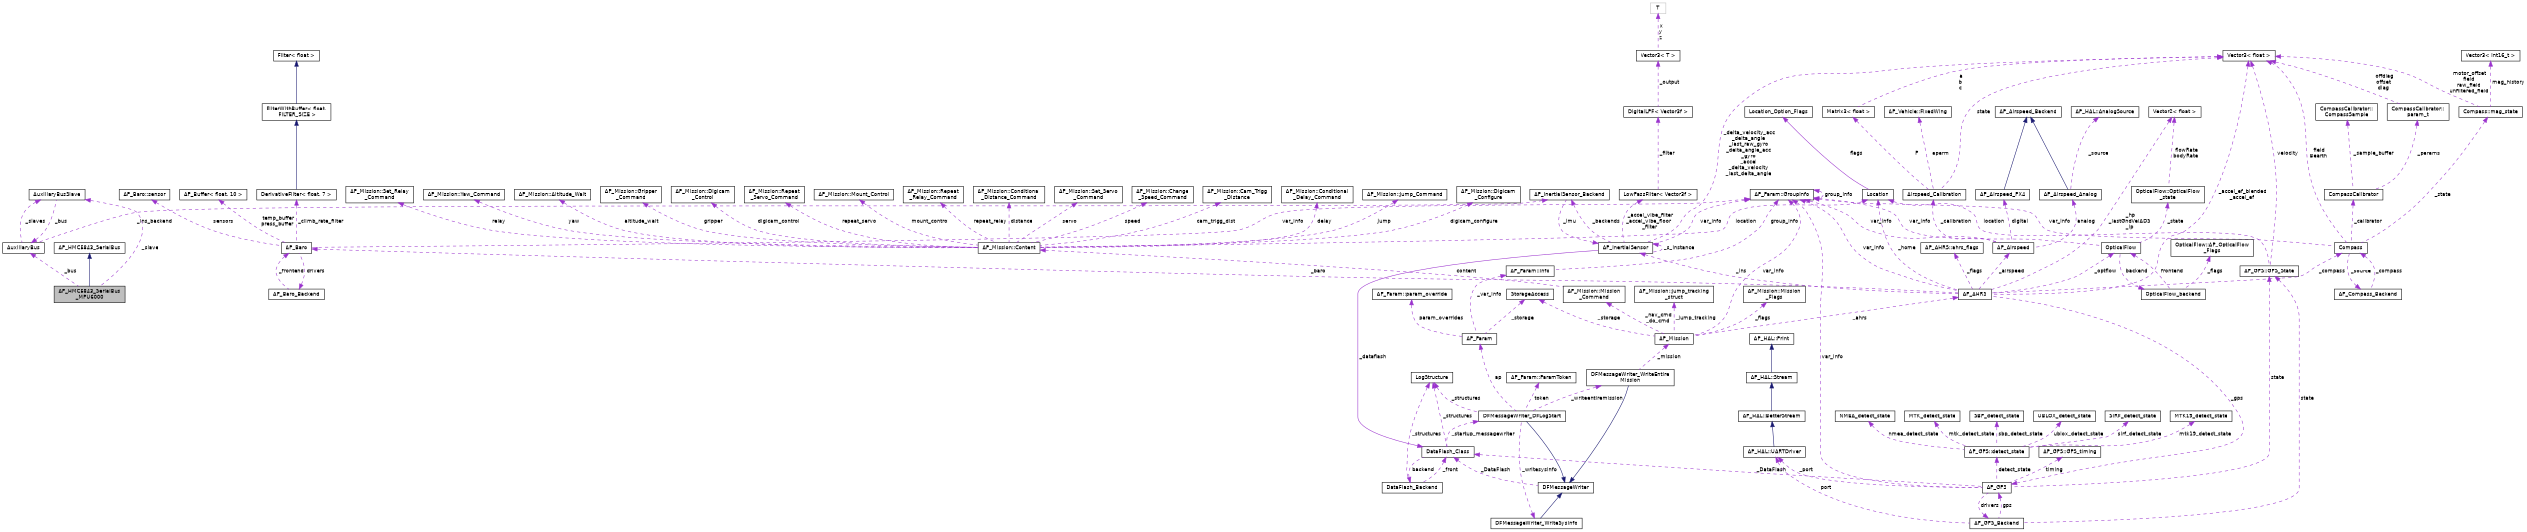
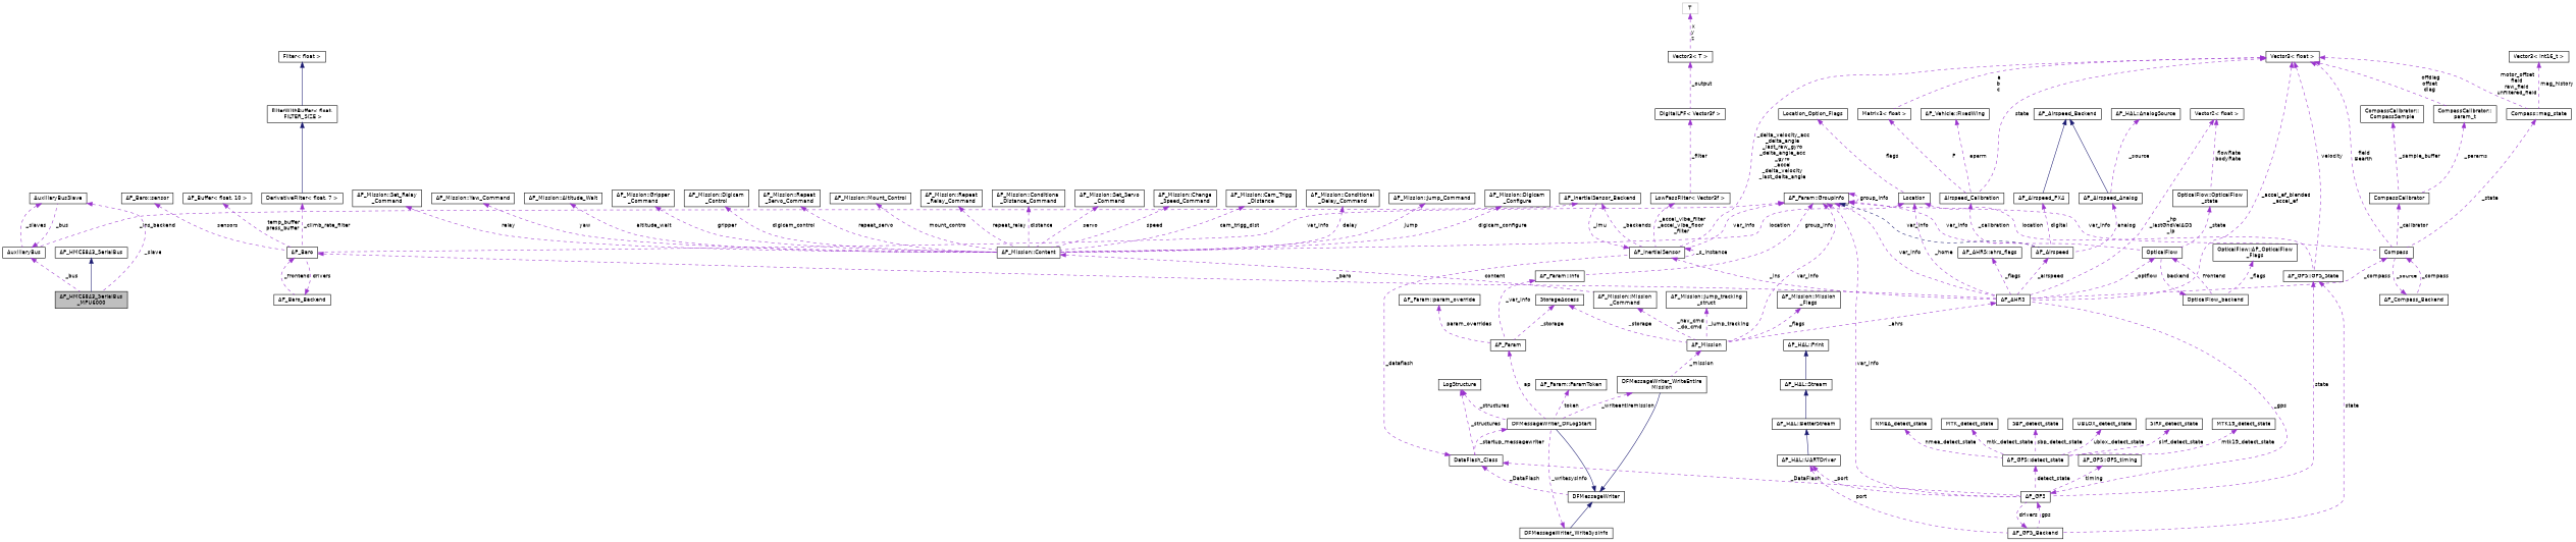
  digraph {
    node [color=black fillcolor=white fontname=Helvetica fontsize=10 shape=record style=filled]
    edge [color=darkorchid3 dir=back fontname=Helvetica fontsize=10 labelfontname=Helvetica labelfontsize=10 style=dashed]
    n1 [fillcolor=grey75 fontcolor=black height=0.2 label="AP_HMC5843_SerialBus\l_MPU6000" width=0.4]
    n2 [height=0.2 label=AP_HMC5843_SerialBus width=0.4]
    n3 [height=0.2 label=AuxiliaryBusSlave width=0.4]
    n4 [height=0.2 label=AuxiliaryBus width=0.4]
    n5 [height=0.2 label=AP_InertialSensor_Backend width=0.4]
    n6 [height=0.2 label=AP_InertialSensor width=0.4]
    n7 [height=0.2 label=AP_AHRS width=0.4]
    n8 [height=0.2 label=AP_Mission width=0.4]
    n9 [height=0.2 label="LowPassFilter\< Vector3f \>" width=0.4]
    n10 [height=0.2 label="DigitalLPF\< Vector3f \>" width=0.4]
    n11 [height=0.2 label="Vector3\< T \>" width=0.4]
    n12 [color=grey75 height=0.2 label=T width=0.4]
    n13 [height=0.2 label=DataFlash_Class width=0.4]
-   n14 [height=0.2 label=DataFlash_Backend width=0.4]
    n15 [height=0.2 label=DFMessageWriter width=0.4]
    n16 [height=0.2 label=AP_GPS width=0.4]
    n17 [height=0.2 label=DFMessageWriter_DFLogStart width=0.4]
    n18 [height=0.2 label="DFMessageWriter_WriteEntire\lMission" width=0.4]
    n19 [height=0.2 label=DFMessageWriter_WriteSysInfo width=0.4]
    n20 [height=0.2 label=AP_GPS_Backend width=0.4]
    n21 [height=0.2 label=LogStructure width=0.4]
    n22 [height=0.2 label=StorageAccess width=0.4]
    n23 [height=0.2 label=AP_Param width=0.4]
    n24 [height=0.2 label="AP_Mission::Mission\l_Command" width=0.4]
    n25 [height=0.2 label="AP_Mission::Content" width=0.4]
    n26 [height=0.2 label="AP_Mission::Mount_Control" width=0.4]
    n27 [height=0.2 label="AP_Mission::Repeat\l_Relay_Command" width=0.4]
    n28 [height=0.2 label="AP_Mission::Conditional\l_Distance_Command" width=0.4]
    n29 [height=0.2 label="AP_Mission::Set_Servo\l_Command" width=0.4]
    n30 [height=0.2 label="AP_Mission::Change\l_Speed_Command" width=0.4]
    n31 [height=0.2 label="AP_Mission::Cam_Trigg\l_Distance" width=0.4]
    n32 [height=0.2 label="AP_Mission::Conditional\l_Delay_Command" width=0.4]
    n33 [height=0.2 label="AP_Mission::Jump_Command" width=0.4]
    n34 [height=0.2 label=Location width=0.4]
    n35 [height=0.2 label="AP_GPS::GPS_State" width=0.4]
    n36 [height=0.2 label=Location_Option_Flags width=0.4]
    n37 [height=0.2 label="AP_Mission::Digicam\l_Configure" width=0.4]
    n38 [height=0.2 label="AP_Mission::Set_Relay\l_Command" width=0.4]
    n39 [height=0.2 label="AP_Mission::Yaw_Command" width=0.4]
    n40 [height=0.2 label="AP_Mission::Altitude_Wait" width=0.4]
    n41 [height=0.2 label="AP_Mission::Gripper\l_Command" width=0.4]
    n42 [height=0.2 label="AP_Mission::Digicam\l_Control" width=0.4]
    n43 [height=0.2 label="AP_Mission::Repeat\l_Servo_Command" width=0.4]
    n44 [height=0.2 label="AP_Param::GroupInfo" width=0.4]
    n45 [height=0.2 label=AP_Baro width=0.4]
    n46 [height=0.2 label=OpticalFlow width=0.4]
    n47 [height=0.2 label=AP_Airspeed width=0.4]
    n48 [height=0.2 label=Compass width=0.4]
    n49 [height=0.2 label="AP_Param::Info" width=0.4]
    n50 [height=0.2 label=AP_Baro_Backend width=0.4]
    n51 [height=0.2 label=OpticalFlow_backend width=0.4]
    n52 [height=0.2 label=AP_Compass_Backend width=0.4]
    n53 [height=0.2 label="AP_Mission::Mission\l_Flags" width=0.4]
    n54 [height=0.2 label="AP_AHRS::ahrs_flags" width=0.4]
    n55 [height=0.2 label="AP_Baro::sensor" width=0.4]
    n56 [height=0.2 label="AP_Buffer\< float, 10 \>" width=0.4]
    n57 [height=0.2 label="DerivativeFilter\< float, 7 \>" width=0.4]
    n58 [height=0.2 label="FilterWithBuffer\< float,\l FILTER_SIZE \>" width=0.4]
    n59 [height=0.2 label="Filter\< float \>" width=0.4]
    n60 [height=0.2 label="OpticalFlow::OpticalFlow\l_state" width=0.4]
    n61 [height=0.2 label="Vector2\< float \>" width=0.4]
    n62 [height=0.2 label="OpticalFlow::AP_OpticalFlow\l_Flags" width=0.4]
    n63 [height=0.2 label="Vector3\< float \>" width=0.4]
    n64 [height=0.2 label=Airspeed_Calibration width=0.4]
    n65 [height=0.2 label="Matrix3\< float \>" width=0.4]
    n66 [height=0.2 label="CompassCalibrator::\lparam_t" width=0.4]
    n67 [height=0.2 label="Compass::mag_state" width=0.4]
    n68 [height=0.2 label=CompassCalibrator width=0.4]
    n69 [height=0.2 label=AP_Airspeed_Analog width=0.4]
    n70 [height=0.2 label=AP_Airspeed_Backend width=0.4]
    n71 [height=0.2 label=AP_Airspeed_PX4 width=0.4]
    n72 [height=0.2 label="AP_HAL::AnalogSource" width=0.4]
    n73 [height=0.2 label="AP_Vehicle::FixedWing" width=0.4]
    n74 [height=0.2 label="AP_GPS::detect_state" width=0.4]
    n75 [height=0.2 label=SBP_detect_state width=0.4]
    n76 [height=0.2 label=UBLOX_detect_state width=0.4]
    n77 [height=0.2 label=SIRF_detect_state width=0.4]
    n78 [height=0.2 label=MTK19_detect_state width=0.4]
    n79 [height=0.2 label=NMEA_detect_state width=0.4]
    n80 [height=0.2 label=MTK_detect_state width=0.4]
    n81 [height=0.2 label="AP_GPS::GPS_timing" width=0.4]
    n82 [height=0.2 label="AP_HAL::UARTDriver" width=0.4]
    n83 [height=0.2 label="AP_HAL::BetterStream" width=0.4]
    n84 [height=0.2 label="AP_HAL::Stream" width=0.4]
    n85 [height=0.2 label="AP_HAL::Print" width=0.4]
    n86 [height=0.2 label="CompassCalibrator::\lCompassSample" width=0.4]
    n87 [height=0.2 label="Vector3\< int16_t \>" width=0.4]
    n88 [height=0.2 label="AP_Mission::jump_tracking\l_struct" width=0.4]
    n89 [height=0.2 label="AP_Param::ParamToken" width=0.4]
    n90 [height=0.2 label="AP_Param::param_override" width=0.4]
    n2 -> n1 [color=midnightblue style=solid]
    n3 -> n1 [label=" _slave"]
    n3 -> n4 [label=" _slaves"]
    n4 -> n1 [label=" _bus"]
    n4 -> n3 [label=" _bus"]
    n5 -> n4 [label=" _ins_backend"]
    n5 -> n6 [label=" _backends"]
    n6 -> n5 [label=" _imu"]
    n6 -> n6 [label=" _s_instance"]
    n6 -> n7 [label=" _ins"]
    n7 -> n8 [label=" _ahrs"]
    n8 -> n18 [label=" _mission"]
    n9 -> n6 [label=" _accel_vibe_filter\n_accel_vibe_floor\l_filter"]
    n10 -> n9 [label=" _filter"]
    n11 -> n10 [label=" _output"]
    n12 -> n11 [label=" x\ny\nz"]
-   n13 -> n6 [label=" _dataflash" style=solid]
-   n13 -> n14 [label=" _front"]
+   n13 -> n6 [label=" _dataflash"]
    n13 -> n15 [label=" _DataFlash"]
    n13 -> n16 [label=" _DataFlash"]
-   n14 -> n13 [label=" backend"]
    n15 -> n17 [color=midnightblue style=solid]
    n15 -> n18 [color=midnightblue style=solid]
    n15 -> n19 [color=midnightblue style=solid]
    n16 -> n7 [label=" _gps"]
    n16 -> n20 [label=" gps"]
    n17 -> n13 [label=" _startup_messagewriter"]
    n18 -> n17 [label=" _writeentiremission"]
    n19 -> n17 [label=" _writesysinfo"]
    n20 -> n16 [label=" drivers"]
    n21 -> n13 [label=" _structures"]
-   n21 -> n14 [label=" _structures"]
    n21 -> n17 [label=" _structures"]
    n22 -> n8 [label=" _storage"]
    n22 -> n23 [label=" _storage"]
    n23 -> n17 [label=" ap"]
    n24 -> n8 [label=" _nav_cmd\n_do_cmd"]
    n25 -> n24 [label=" content"]
    n26 -> n25 [label=" mount_control"]
    n27 -> n25 [label=" repeat_relay"]
    n28 -> n25 [label=" distance"]
    n29 -> n25 [label=" servo"]
    n30 -> n25 [label=" speed"]
    n31 -> n25 [label=" cam_trigg_dist"]
    n32 -> n25 [label=" delay"]
    n33 -> n25 [label=" jump"]
    n34 -> n7 [label=" _home"]
    n34 -> n25 [label=" location"]
    n34 -> n35 [label=" location"]
    n35 -> n16 [label=" state"]
    n35 -> n20 [label=" state"]
-   n36 -> n34 [label=" flags" style=solid]
+   n36 -> n34 [label=" flags"]
    n37 -> n25 [label=" digicam_configure"]
    n38 -> n25 [label=" relay"]
    n39 -> n25 [label=" yaw"]
    n40 -> n25 [label=" altitude_wait"]
    n41 -> n25 [label=" gripper"]
    n42 -> n25 [label=" digicam_control"]
    n43 -> n25 [label=" repeat_servo"]
    n44 -> n6 [label=" var_info"]
    n44 -> n7 [label=" var_info"]
    n44 -> n8 [label=" var_info"]
    n44 -> n16 [label=" var_info"]
    n44 -> n44 [label=" group_info"]
    n44 -> n45 [label=" var_info"]
    n44 -> n46 [label=" var_info"]
-   n44 -> n47 [label=" var_info"]
+   n44 -> n47 [color=midnightblue label=" var_info"]
    n44 -> n48 [label=" var_info"]
    n44 -> n49 [label=" group_info"]
    n45 -> n7 [label=" _baro"]
    n45 -> n50 [label=" _frontend"]
    n46 -> n7 [label=" _optflow"]
    n46 -> n51 [label=" frontend"]
    n47 -> n7 [label=" _airspeed"]
    n48 -> n7 [label=" _compass"]
    n48 -> n52 [label=" _compass"]
    n49 -> n23 [label=" _var_info"]
    n50 -> n45 [label=" drivers"]
    n51 -> n46 [label=" backend"]
    n52 -> n48 [label=" _source"]
    n53 -> n8 [label=" _flags"]
    n54 -> n7 [label=" _flags"]
    n55 -> n45 [label=" sensors"]
    n56 -> n45 [label=" temp_buffer\npress_buffer"]
    n57 -> n45 [label=" _climb_rate_filter"]
    n58 -> n57 [color=midnightblue style=solid]
    n59 -> n58 [color=midnightblue style=solid]
    n60 -> n46 [label=" _state"]
    n61 -> n7 [label=" _hp\n_lastGndVelADS\n_lp"]
    n61 -> n60 [label=" flowRate\nbodyRate"]
    n62 -> n51 [label=" _flags"]
    n63 -> n6 [label=" _delta_velocity_acc\n_delta_angle\n_last_raw_gyro\n_delta_angle_acc\n_gyro\n_accel\n_delta_velocity\n_last_delta_angle"]
    n63 -> n7 [label=" _accel_ef_blended\n_accel_ef"]
    n63 -> n35 [label=" velocity"]
    n63 -> n48 [label=" field\nBearth"]
    n63 -> n64 [label=" state"]
    n63 -> n65 [label=" a\nb\nc"]
    n63 -> n66 [label=" offdiag\noffset\ndiag"]
    n63 -> n67 [label=" motor_offset\nfield\nraw_field\nunfiltered_field"]
    n64 -> n47 [label=" _calibration"]
    n65 -> n64 [label=" P"]
    n66 -> n68 [label=" _params"]
    n67 -> n48 [label=" _state"]
    n68 -> n48 [label=" _calibrator"]
    n69 -> n47 [label=" analog"]
    n70 -> n69 [color=midnightblue style=solid]
    n70 -> n71 [color=midnightblue style=solid]
    n71 -> n47 [label=" digital"]
    n72 -> n69 [label=" _source"]
    n73 -> n64 [label=" aparm"]
    n74 -> n16 [label=" detect_state"]
    n75 -> n74 [label=" sbp_detect_state"]
    n76 -> n74 [label=" ublox_detect_state"]
    n77 -> n74 [label=" sirf_detect_state"]
    n78 -> n74 [label=" mtk19_detect_state"]
    n79 -> n74 [label=" nmea_detect_state"]
    n80 -> n74 [label=" mtk_detect_state"]
    n81 -> n16 [label=" timing"]
    n82 -> n16 [label=" _port"]
    n82 -> n20 [label=" port"]
    n83 -> n82 [color=midnightblue style=solid]
    n84 -> n83 [color=midnightblue style=solid]
    n85 -> n84 [color=midnightblue style=solid]
    n86 -> n68 [label=" _sample_buffer"]
    n87 -> n67 [label=" mag_history"]
    n88 -> n8 [label=" _jump_tracking"]
    n89 -> n17 [label=" token"]
    n90 -> n23 [label=" param_overrides"]
  }
